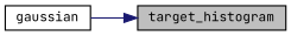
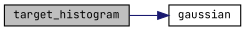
  digraph {
    rankdir=LR
    fontname="JetBrains Mono"
    node [color=black fontname="JetBrains Mono" fontsize=10 shape=record style=filled]
    n1 [fillcolor=grey75 fontcolor=black height=0.2 label=target_histogram width=0.4]
    n2 [fillcolor=white height=0.2 label=gaussian width=0.4]
-   n2 -> n1 [color=midnightblue fontname="JetBrains Mono" fontsize=10 labelfontname=FreeSans labelfontsize=10 style=solid]
+   n1 -> n2 [color=midnightblue fontname="JetBrains Mono" fontsize=10 labelfontname=FreeSans labelfontsize=10 style=solid]
  }
